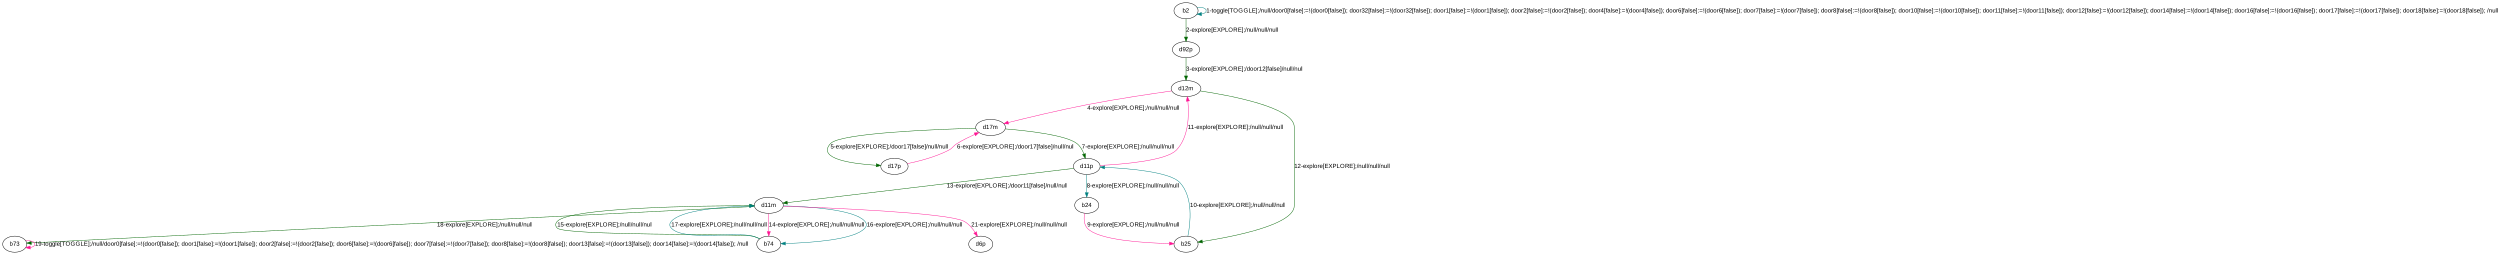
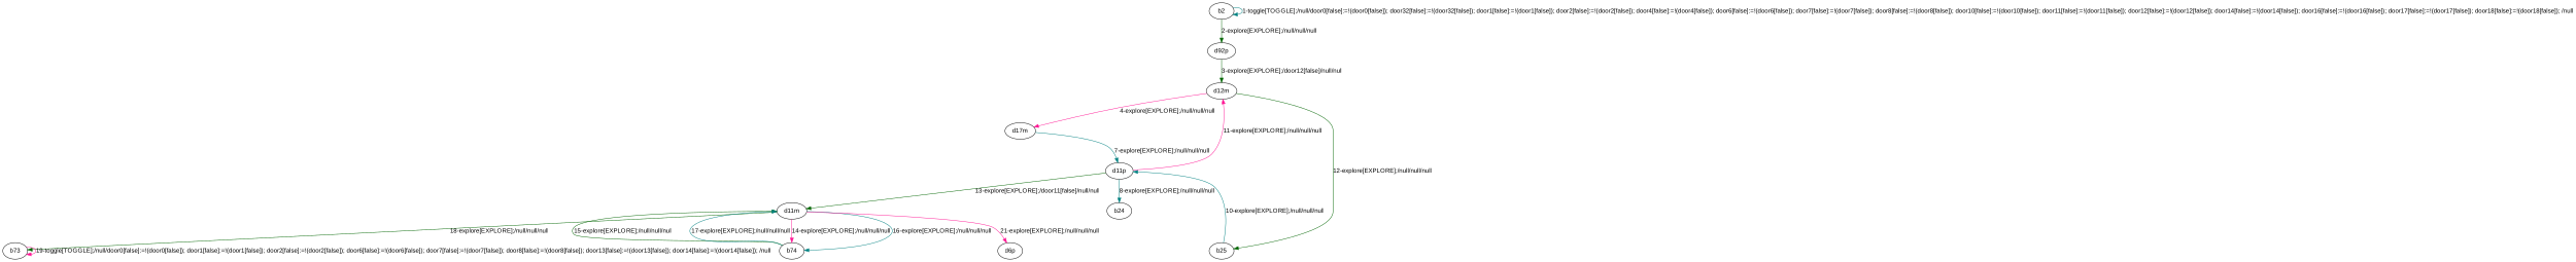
  digraph {
    fontname="Liberation Sans"
    node [fontname="Liberation Sans"]
    edge [color=darkgreen fontname="Liberation Sans"]
    b2
    n2 [label=d92p]
    d12m
    d17m
    b25
    d11p
-   d17p
    b24
    d11m
    b74
    b73
    d6p
    b2 -> b2 [color=teal label="1-toggle[TOGGLE];/null/door0[false]:=!(door0[false]); door32[false]:=!(door32[false]); door1[false]:=!(door1[false]); door2[false]:=!(door2[false]); door4[false]:=!(door4[false]); door6[false]:=!(door6[false]); door7[false]:=!(door7[false]); door8[false]:=!(door8[false]); door10[false]:=!(door10[false]); door11[false]:=!(door11[false]); door12[false]:=!(door12[false]); door14[false]:=!(door14[false]); door16[false]:=!(door16[false]); door17[false]:=!(door17[false]); door18[false]:=!(door18[false]); /null"]
    b2 -> n2 [label="2-explore[EXPLORE];/null/null/null"]
    n2 -> d12m [label="3-explore[EXPLORE];/door12[false]/null/null"]
    d12m -> d17m [color=deeppink label="4-explore[EXPLORE];/null/null/null"]
    d12m -> b25 [label="12-explore[EXPLORE];/null/null/null"]
-   d17m -> d11p [label="7-explore[EXPLORE];/null/null/null"]
-   d17m -> d17p [label="5-explore[EXPLORE];/door17[false]/null/null"]
+   d17m -> d11p [color=teal label="7-explore[EXPLORE];/null/null/null"]
    b25 -> d11p [color=teal label="10-explore[EXPLORE];/null/null/null"]
    d11p -> d12m [color=deeppink label="11-explore[EXPLORE];/null/null/null"]
    d11p -> b24 [color=teal label="8-explore[EXPLORE];/null/null/null"]
    d11p -> d11m [label="13-explore[EXPLORE];/door11[false]/null/null"]
-   d17p -> d17m [color=deeppink label="6-explore[EXPLORE];/door17[false]/null/null"]
-   b24 -> b25 [color=deeppink label="9-explore[EXPLORE];/null/null/null"]
    d11m -> b74 [color=deeppink label="14-explore[EXPLORE];/null/null/null"]
    d11m -> b74 [color=teal label="16-explore[EXPLORE];/null/null/null"]
    d11m -> b73 [label="18-explore[EXPLORE];/null/null/null"]
    d11m -> d6p [color=deeppink label="21-explore[EXPLORE];/null/null/null"]
    b74 -> d11m [label="15-explore[EXPLORE];/null/null/null"]
    b74 -> d11m [color=teal label="17-explore[EXPLORE];/null/null/null"]
    b73 -> b73 [color=deeppink label="19-toggle[TOGGLE];/null/door0[false]:=!(door0[false]); door1[false]:=!(door1[false]); door2[false]:=!(door2[false]); door6[false]:=!(door6[false]); door7[false]:=!(door7[false]); door8[false]:=!(door8[false]); door13[false]:=!(door13[false]); door14[false]:=!(door14[false]); /null"]
  }
